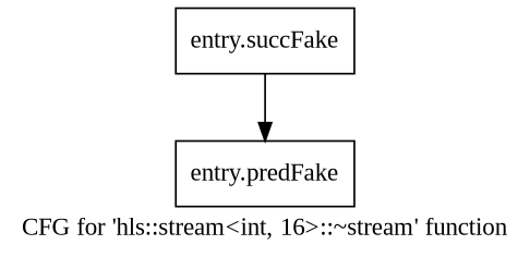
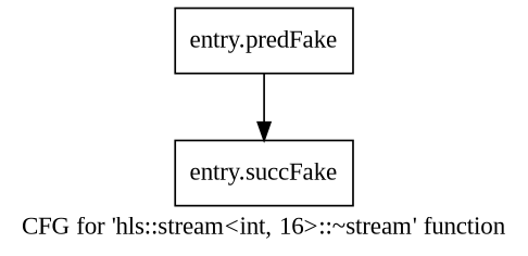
  digraph {
    label="CFG for 'hls::stream\<int, 16\>::~stream' function"
    fontname="Liberation Serif"
    node [shape=record fontname="Liberation Serif"]
    n1 [label="{entry.predFake}"]
    n2 [filename="/tools/Xilinx/Vitis_HLS/2022.1/include/hls_stream_thread_unsafe.h" label="{entry.succFake}" linenumber=431]
-   n2 -> n1 [execusionnum=0 filename="/tools/Xilinx/Vitis_HLS/2022.1/include/hls_stream_thread_unsafe.h" fontname="Liberation Serif"]
+   n1 -> n2 [execusionnum=0 filename="/tools/Xilinx/Vitis_HLS/2022.1/include/hls_stream_thread_unsafe.h" fontname="Liberation Serif"]
  }
